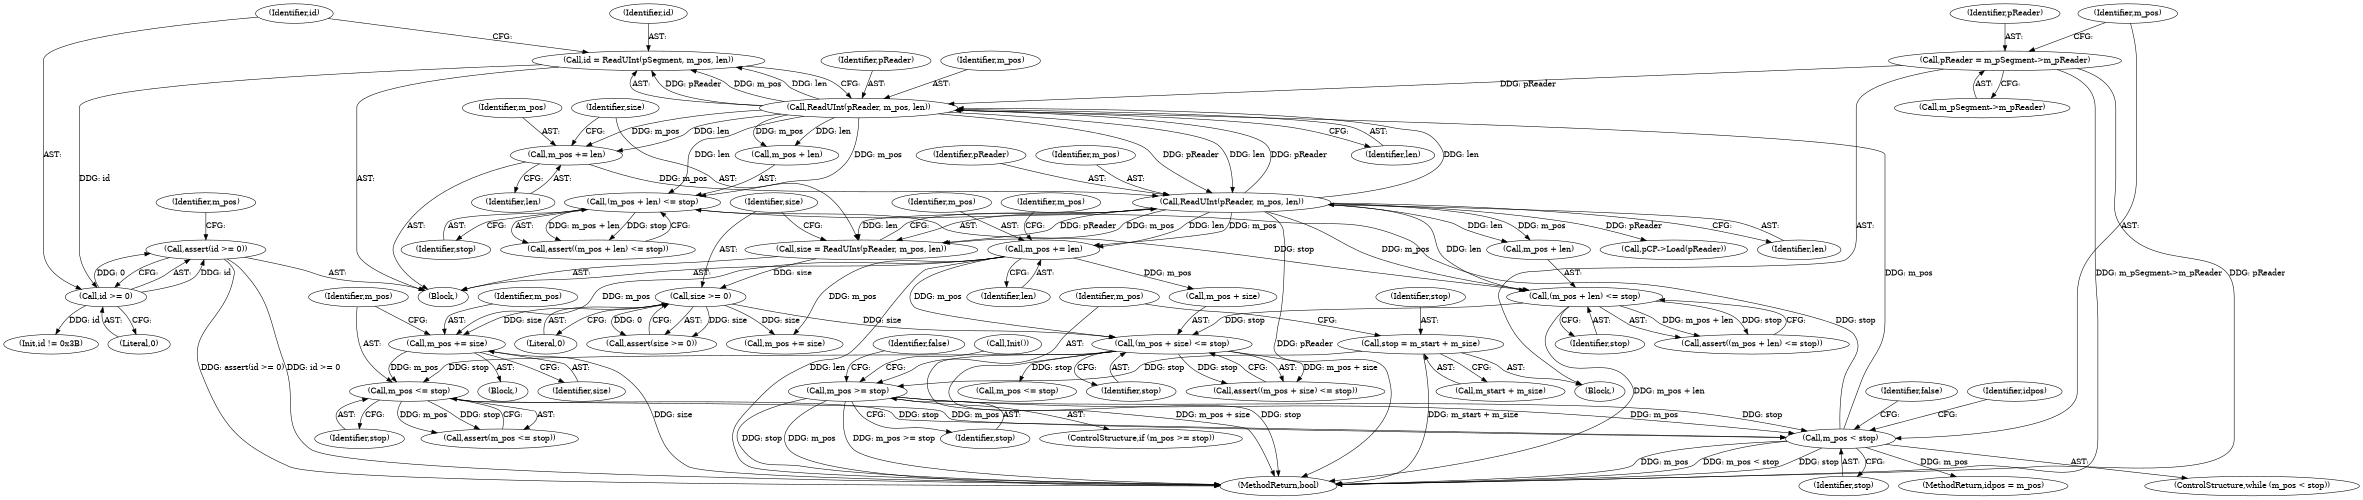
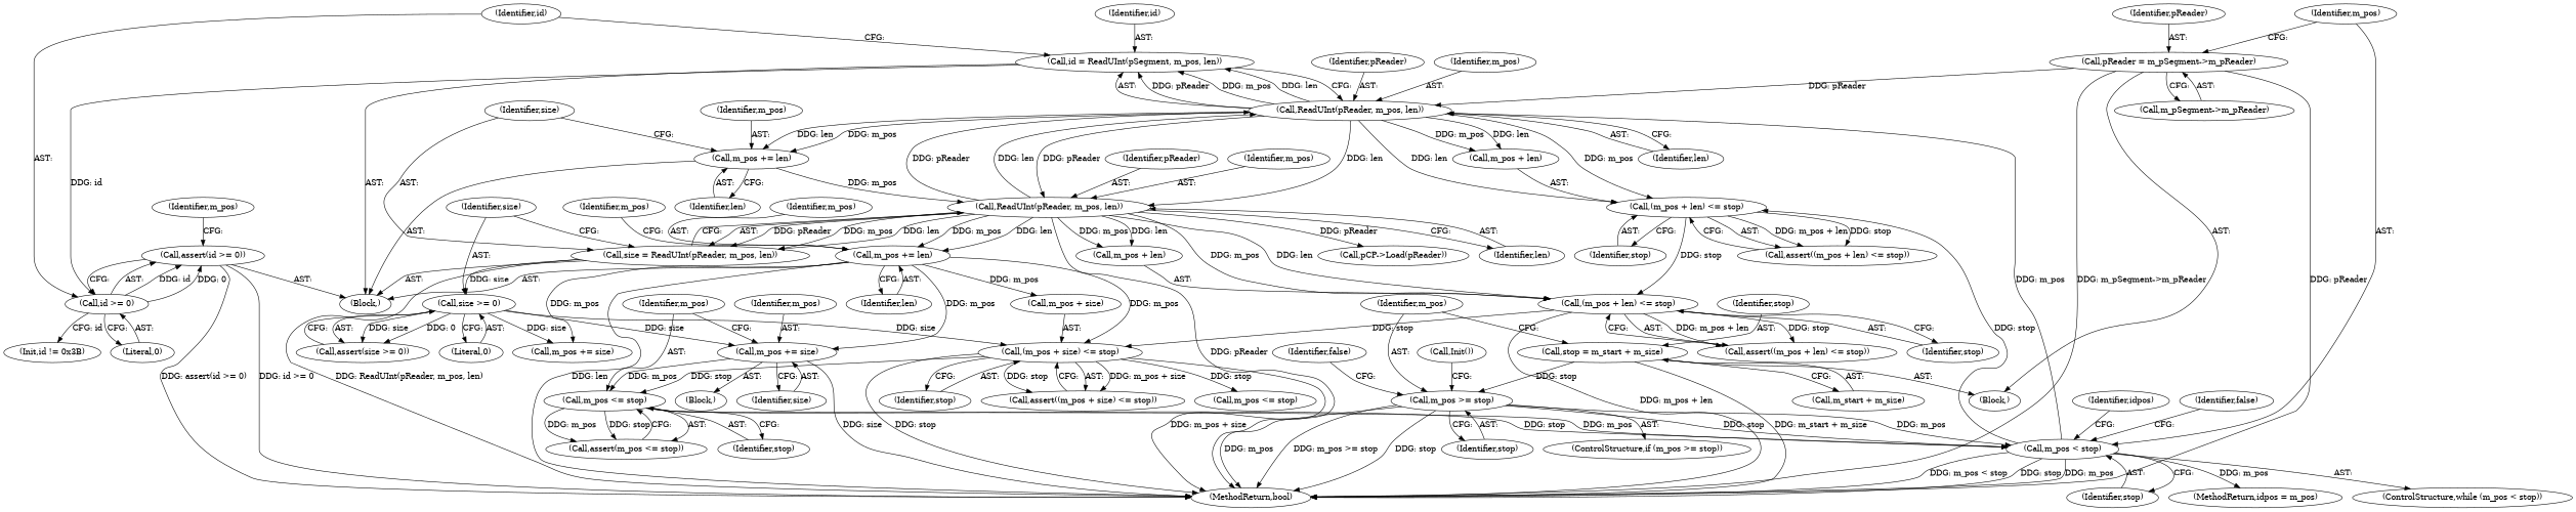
  digraph {
    fontname="DejaVu Serif"
    node [fontname="DejaVu Serif"]
    edge [fontname="DejaVu Serif"]
    n1 [label="(Call,assert(id >= 0))"]
    n2 [label="(Call,id >= 0)"]
    n3 [label="(MethodReturn,bool)"]
    n4 [label="(Block,)"]
    n5 [label="(Init,id != 0x3B)"]
    n6 [label="(Literal,0)"]
    n7 [label="(Call,id = ReadUInt(pSegment, m_pos, len))"]
    n8 [label="(Call,ReadUInt(pReader, m_pos, len))"]
    n9 [label="(Call,ReadUInt(pReader, m_pos, len))"]
    n10 [label="(Call,m_pos += len)"]
    n11 [label="(Call,(m_pos + len) <= stop)"]
    n12 [label="(Identifier,len)"]
    n13 [label="(Call,m_pos + len)"]
    n14 [label="(Call,size = ReadUInt(pReader, m_pos, len))"]
    n15 [label="(Call,m_pos += len)"]
    n16 [label="(Call,(m_pos + len) <= stop)"]
    n17 [label="(Call,m_pos + len)"]
    n18 [label="(Call,pCP->Load(pReader))"]
    n19 [label="(Identifier,len)"]
    n20 [label="(Identifier,len)"]
    n21 [label="(Identifier,stop)"]
    n22 [label="(Call,assert((m_pos + len) <= stop))"]
    n23 [label="(Call,pReader = m_pSegment->m_pReader)"]
    n24 [label="(Call,m_pSegment->m_pReader)"]
    n25 [label="(Block,)"]
    n26 [label="(Call,size >= 0)"]
    n27 [label="(Call,m_pos += size)"]
    n28 [label="(Call,(m_pos + size) <= stop)"]
    n29 [label="(Call,m_pos + size)"]
    n30 [label="(Call,m_pos += size)"]
    n31 [label="(Identifier,len)"]
    n32 [label="(Identifier,stop)"]
    n33 [label="(Call,assert((m_pos + len) <= stop))"]
    n34 [label="(Call,m_pos < stop)"]
    n35 [label="(MethodReturn,idpos = m_pos)"]
    n36 [label="(ControlStructure,while (m_pos < stop))"]
    n37 [label="(Identifier,stop)"]
    n38 [label="(Call,m_pos <= stop)"]
    n39 [label="(Call,assert(m_pos <= stop))"]
    n40 [label="(Identifier,stop)"]
    n41 [label="(Block,)"]
    n42 [label="(Identifier,size)"]
    n43 [label="(Call,assert(size >= 0))"]
    n44 [label="(Literal,0)"]
    n45 [label="(Identifier,stop)"]
    n46 [label="(Call,assert((m_pos + size) <= stop))"]
    n47 [label="(Call,m_pos <= stop)"]
    n48 [label="(Call,m_pos >= stop)"]
    n49 [label="(Identifier,stop)"]
    n50 [label="(ControlStructure,if (m_pos >= stop))"]
    n51 [label="(Call,stop = m_start + m_size)"]
    n52 [label="(Call,m_start + m_size)"]
    n53 [label="(Identifier,size)"]
    n54 [label="(Identifier,m_pos)"]
    n55 [label="(Identifier,idpos)"]
    n56 [label="(Identifier,false)"]
    n57 [label="(Identifier,stop)"]
    n58 [label="(Identifier,m_pos)"]
    n59 [label="(Identifier,false)"]
    n60 [label="(Call,Init())"]
    n61 [label="(Identifier,id)"]
    n62 [label="(Identifier,pReader)"]
    n63 [label="(Identifier,m_pos)"]
    n64 [label="(Identifier,m_pos)"]
    n65 [label="(Identifier,m_pos)"]
    n66 [label="(Identifier,m_pos)"]
    n67 [label="(Identifier,id)"]
    n68 [label="(Identifier,m_pos)"]
    n69 [label="(Identifier,m_pos)"]
    n70 [label="(Identifier,m_pos)"]
    n71 [label="(Identifier,pReader)"]
    n72 [label="(Identifier,size)"]
    n73 [label="(Identifier,pReader)"]
    n74 [label="(Identifier,m_pos)"]
    n1 -> n2 [label="CFG: "]
    n1 -> n3 [label="DDG: assert(id >= 0)"]
    n1 -> n3 [label="DDG: id >= 0"]
    n1 -> n4 [label="AST: "]
    n2 -> n1 [label="AST: "]
    n2 -> n1 [label="DDG: id"]
    n2 -> n1 [label="DDG: 0"]
-   n2 -> n5 [label="DDG: id"]
+   n2 -> n5 [label="CFG: id"]
    n2 -> n6 [label="CFG: "]
    n6 -> n2 [label="AST: "]
    n7 -> n2 [label="DDG: id"]
    n7 -> n4 [label="AST: "]
    n7 -> n8 [label="CFG: "]
    n8 -> n7 [label="AST: "]
    n8 -> n7 [label="DDG: pReader"]
    n8 -> n7 [label="DDG: m_pos"]
    n8 -> n7 [label="DDG: len"]
    n8 -> n9 [label="DDG: pReader"]
    n8 -> n9 [label="DDG: len"]
    n8 -> n10 [label="DDG: len"]
    n8 -> n10 [label="DDG: m_pos"]
    n8 -> n11 [label="DDG: m_pos"]
    n8 -> n11 [label="DDG: len"]
    n8 -> n12 [label="CFG: "]
    n8 -> n13 [label="DDG: m_pos"]
    n8 -> n13 [label="DDG: len"]
    n9 -> n3 [label="DDG: pReader"]
    n9 -> n8 [label="DDG: pReader"]
    n9 -> n8 [label="DDG: len"]
    n9 -> n14 [label="AST: "]
    n9 -> n14 [label="DDG: pReader"]
    n9 -> n14 [label="DDG: m_pos"]
    n9 -> n14 [label="DDG: len"]
    n9 -> n15 [label="DDG: len"]
    n9 -> n15 [label="DDG: m_pos"]
    n9 -> n16 [label="DDG: m_pos"]
    n9 -> n16 [label="DDG: len"]
    n9 -> n17 [label="DDG: m_pos"]
    n9 -> n17 [label="DDG: len"]
    n9 -> n18 [label="DDG: pReader"]
    n9 -> n19 [label="CFG: "]
    n10 -> n4 [label="AST: "]
    n10 -> n9 [label="DDG: m_pos"]
    n10 -> n20 [label="CFG: "]
    n11 -> n16 [label="DDG: stop"]
    n11 -> n21 [label="CFG: "]
    n11 -> n22 [label="AST: "]
    n11 -> n22 [label="DDG: m_pos + len"]
    n11 -> n22 [label="DDG: stop"]
    n12 -> n8 [label="AST: "]
    n13 -> n11 [label="AST: "]
+   n14 -> n3 [label="DDG: ReadUInt(pReader, m_pos, len)"]
    n14 -> n4 [label="AST: "]
    n14 -> n9 [label="CFG: "]
    n14 -> n26 [label="DDG: size"]
    n15 -> n3 [label="DDG: len"]
    n15 -> n4 [label="AST: "]
    n15 -> n27 [label="DDG: m_pos"]
    n15 -> n28 [label="DDG: m_pos"]
    n15 -> n29 [label="DDG: m_pos"]
    n15 -> n30 [label="DDG: m_pos"]
    n15 -> n31 [label="CFG: "]
    n16 -> n3 [label="DDG: m_pos + len"]
    n16 -> n28 [label="DDG: stop"]
    n16 -> n32 [label="CFG: "]
    n16 -> n33 [label="AST: "]
    n16 -> n33 [label="DDG: m_pos + len"]
    n16 -> n33 [label="DDG: stop"]
    n17 -> n16 [label="AST: "]
    n19 -> n9 [label="AST: "]
    n20 -> n10 [label="AST: "]
    n21 -> n11 [label="AST: "]
    n22 -> n11 [label="CFG: "]
    n23 -> n3 [label="DDG: m_pSegment->m_pReader"]
    n23 -> n3 [label="DDG: pReader"]
    n23 -> n8 [label="DDG: pReader"]
    n23 -> n24 [label="CFG: "]
    n23 -> n25 [label="AST: "]
    n24 -> n23 [label="AST: "]
    n26 -> n27 [label="DDG: size"]
    n26 -> n28 [label="DDG: size"]
    n26 -> n30 [label="DDG: size"]
    n26 -> n43 [label="AST: "]
    n26 -> n43 [label="DDG: size"]
    n26 -> n43 [label="DDG: 0"]
    n26 -> n44 [label="CFG: "]
    n27 -> n3 [label="DDG: size"]
    n27 -> n38 [label="DDG: m_pos"]
    n27 -> n41 [label="AST: "]
    n27 -> n42 [label="CFG: "]
    n28 -> n3 [label="DDG: m_pos + size"]
    n28 -> n3 [label="DDG: stop"]
    n28 -> n38 [label="DDG: stop"]
    n28 -> n45 [label="CFG: "]
    n28 -> n46 [label="AST: "]
    n28 -> n46 [label="DDG: m_pos + size"]
    n28 -> n46 [label="DDG: stop"]
    n28 -> n47 [label="DDG: stop"]
    n29 -> n28 [label="AST: "]
    n31 -> n15 [label="AST: "]
    n32 -> n16 [label="AST: "]
    n33 -> n16 [label="CFG: "]
    n34 -> n3 [label="DDG: m_pos < stop"]
    n34 -> n3 [label="DDG: stop"]
    n34 -> n3 [label="DDG: m_pos"]
    n34 -> n8 [label="DDG: m_pos"]
    n34 -> n11 [label="DDG: stop"]
    n34 -> n35 [label="DDG: m_pos"]
    n34 -> n36 [label="AST: "]
    n34 -> n37 [label="CFG: "]
    n37 -> n34 [label="AST: "]
    n38 -> n34 [label="DDG: m_pos"]
    n38 -> n34 [label="DDG: stop"]
    n38 -> n39 [label="AST: "]
    n38 -> n39 [label="DDG: m_pos"]
    n38 -> n39 [label="DDG: stop"]
    n38 -> n40 [label="CFG: "]
    n39 -> n38 [label="CFG: "]
    n40 -> n38 [label="AST: "]
    n42 -> n27 [label="AST: "]
    n43 -> n26 [label="CFG: "]
    n44 -> n26 [label="AST: "]
    n45 -> n28 [label="AST: "]
    n46 -> n28 [label="CFG: "]
    n48 -> n3 [label="DDG: m_pos"]
    n48 -> n3 [label="DDG: m_pos >= stop"]
    n48 -> n3 [label="DDG: stop"]
    n48 -> n34 [label="DDG: m_pos"]
    n48 -> n34 [label="DDG: stop"]
    n48 -> n49 [label="CFG: "]
    n48 -> n50 [label="AST: "]
    n49 -> n48 [label="AST: "]
    n51 -> n3 [label="DDG: m_start + m_size"]
    n51 -> n25 [label="AST: "]
    n51 -> n48 [label="DDG: stop"]
    n51 -> n52 [label="CFG: "]
    n52 -> n51 [label="AST: "]
    n53 -> n10 [label="CFG: "]
    n53 -> n14 [label="AST: "]
    n54 -> n15 [label="AST: "]
    n55 -> n34 [label="CFG: "]
    n56 -> n34 [label="CFG: "]
    n57 -> n51 [label="AST: "]
    n58 -> n48 [label="AST: "]
    n58 -> n51 [label="CFG: "]
    n59 -> n48 [label="CFG: "]
    n60 -> n48 [label="CFG: "]
    n61 -> n7 [label="AST: "]
    n62 -> n9 [label="AST: "]
    n63 -> n15 [label="CFG: "]
    n64 -> n10 [label="AST: "]
    n65 -> n23 [label="CFG: "]
    n65 -> n34 [label="AST: "]
    n66 -> n27 [label="AST: "]
    n67 -> n2 [label="AST: "]
    n67 -> n7 [label="CFG: "]
    n68 -> n1 [label="CFG: "]
    n69 -> n9 [label="AST: "]
    n70 -> n27 [label="CFG: "]
    n70 -> n38 [label="AST: "]
    n71 -> n8 [label="AST: "]
    n72 -> n14 [label="CFG: "]
    n72 -> n26 [label="AST: "]
    n73 -> n23 [label="AST: "]
    n74 -> n8 [label="AST: "]
  }
